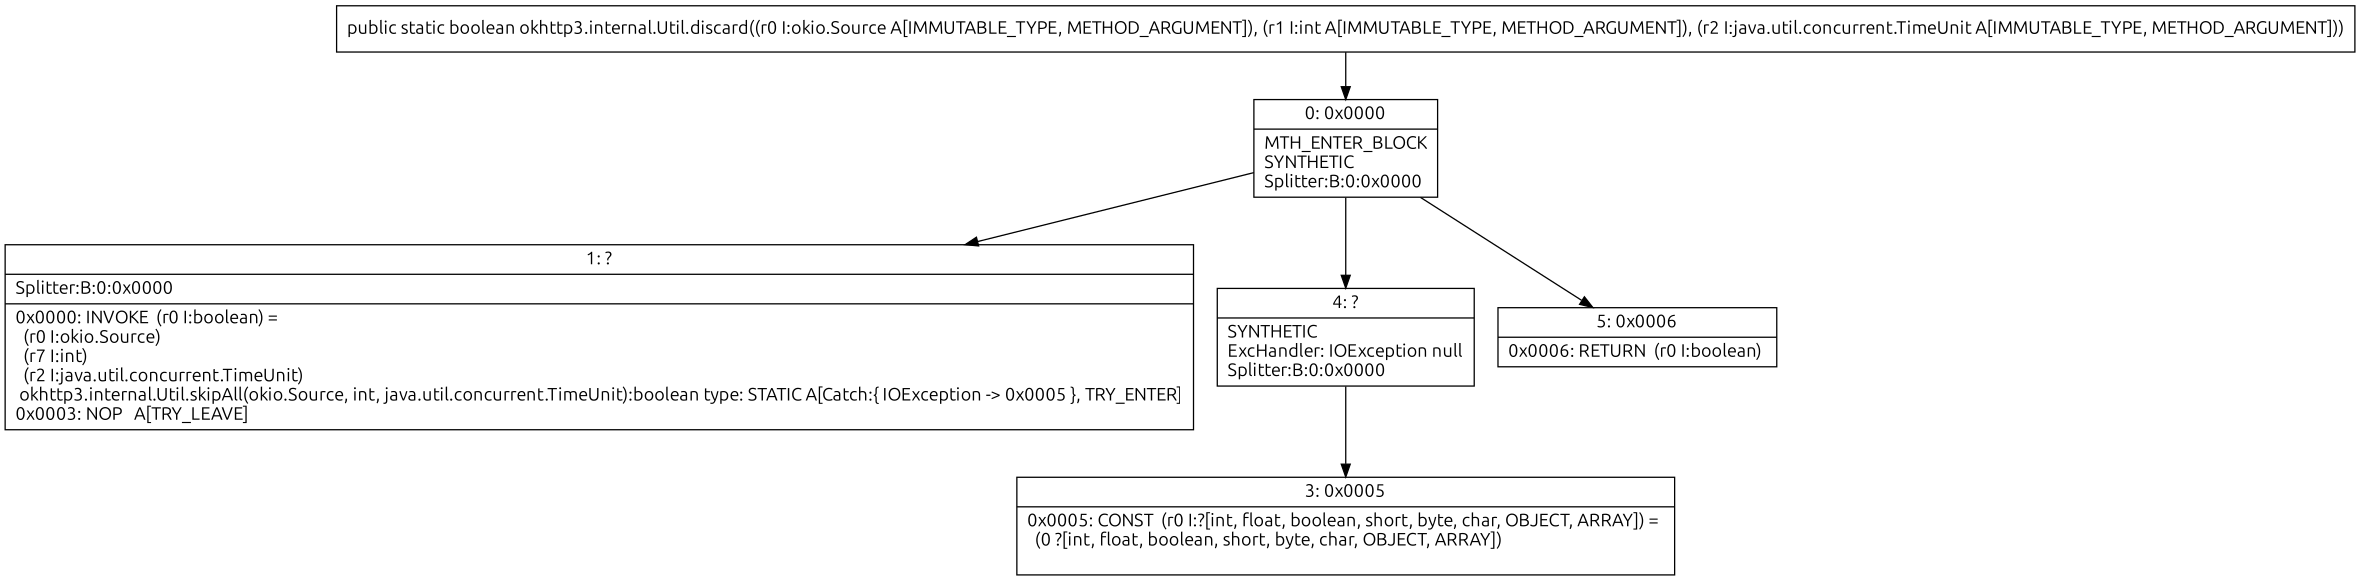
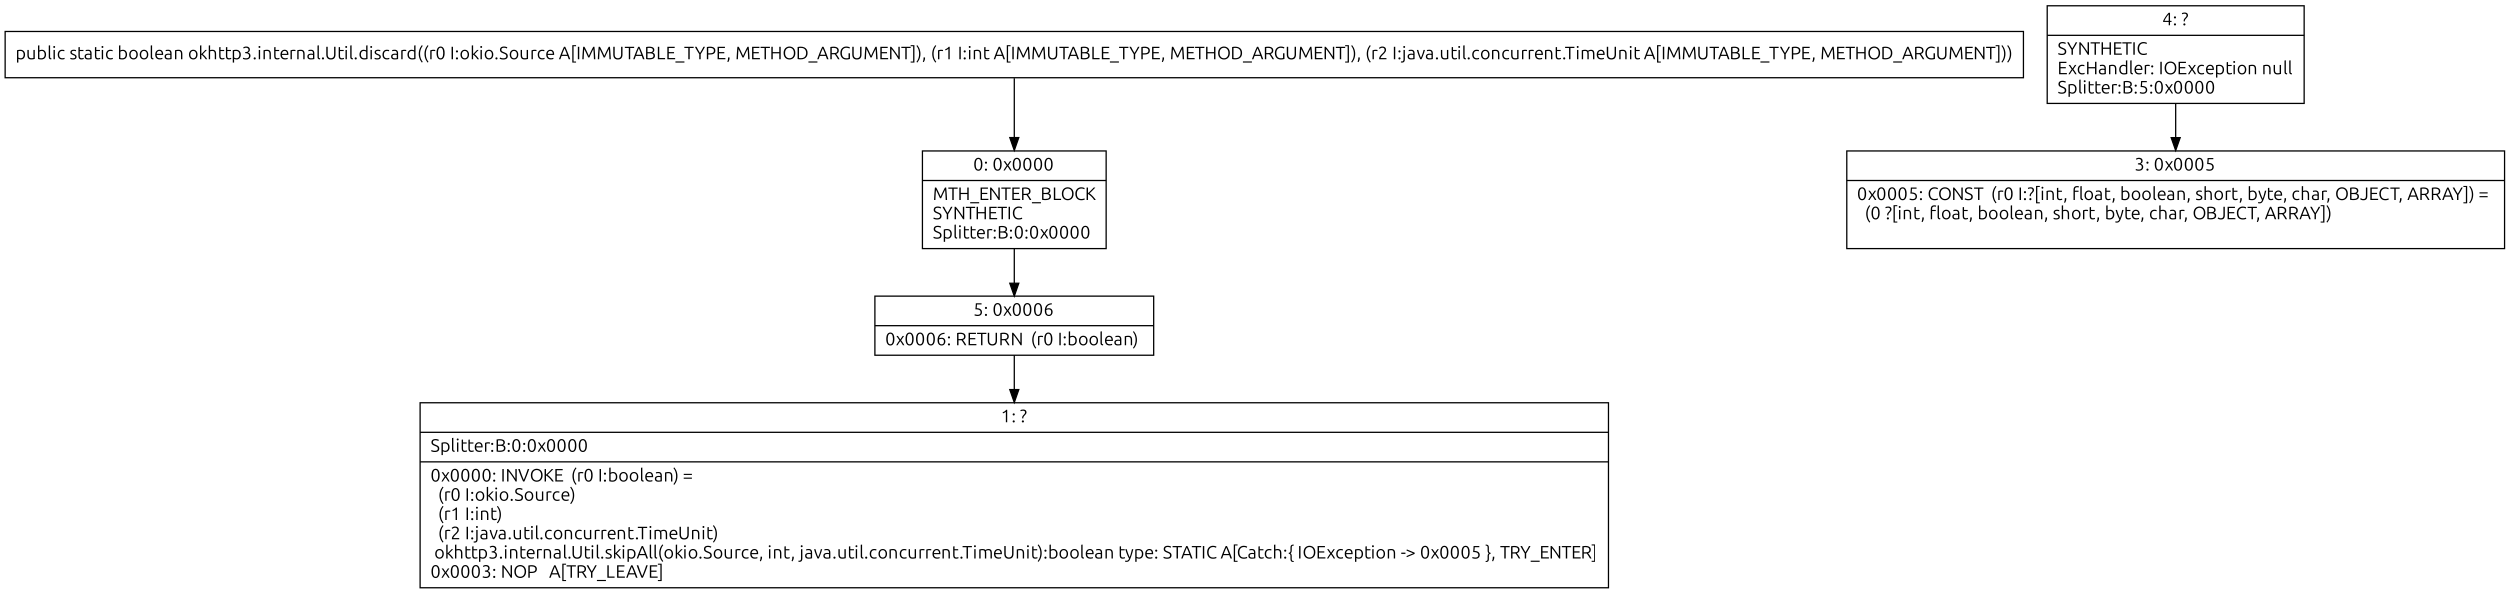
  digraph {
    fontname=Ubuntu
    node [fontname=Ubuntu shape=record]
    edge [fontname=Ubuntu]
    n1 [label="{0\:\ 0x0000|MTH_ENTER_BLOCK\lSYNTHETIC\lSplitter:B:0:0x0000\l}"]
-   n2 [label="{1\:\ ?|Splitter:B:0:0x0000\l|0x0000: INVOKE  (r0 I:boolean) = \l  (r0 I:okio.Source)\l  (r7 I:int)\l  (r2 I:java.util.concurrent.TimeUnit)\l okhttp3.internal.Util.skipAll(okio.Source, int, java.util.concurrent.TimeUnit):boolean type: STATIC A[Catch:\{ IOException \-\> 0x0005 \}, TRY_ENTER]\l0x0003: NOP   A[TRY_LEAVE]\l}"]
-   n3 [label="{4\:\ ?|SYNTHETIC\lExcHandler: IOException null\lSplitter:B:0:0x0000\l}"]
+   n2 [label="{1\:\ ?|Splitter:B:0:0x0000\l|0x0000: INVOKE  (r0 I:boolean) = \l  (r0 I:okio.Source)\l  (r1 I:int)\l  (r2 I:java.util.concurrent.TimeUnit)\l okhttp3.internal.Util.skipAll(okio.Source, int, java.util.concurrent.TimeUnit):boolean type: STATIC A[Catch:\{ IOException \-\> 0x0005 \}, TRY_ENTER]\l0x0003: NOP   A[TRY_LEAVE]\l}"]
+   n3 [label="{4\:\ ?|SYNTHETIC\lExcHandler: IOException null\lSplitter:B:5:0x0000\l}"]
    n4 [label="{5\:\ 0x0006|0x0006: RETURN  (r0 I:boolean) \l}"]
    n5 [label="{3\:\ 0x0005|0x0005: CONST  (r0 I:?[int, float, boolean, short, byte, char, OBJECT, ARRAY]) = \l  (0 ?[int, float, boolean, short, byte, char, OBJECT, ARRAY])\l \l}"]
    n6 [label="{public static boolean okhttp3.internal.Util.discard((r0 I:okio.Source A[IMMUTABLE_TYPE, METHOD_ARGUMENT]), (r1 I:int A[IMMUTABLE_TYPE, METHOD_ARGUMENT]), (r2 I:java.util.concurrent.TimeUnit A[IMMUTABLE_TYPE, METHOD_ARGUMENT])) }"]
-   n1 -> n2
-   n1 -> n3
+   n4 -> n2
    n1 -> n4
    n3 -> n5
    n6 -> n1
  }
